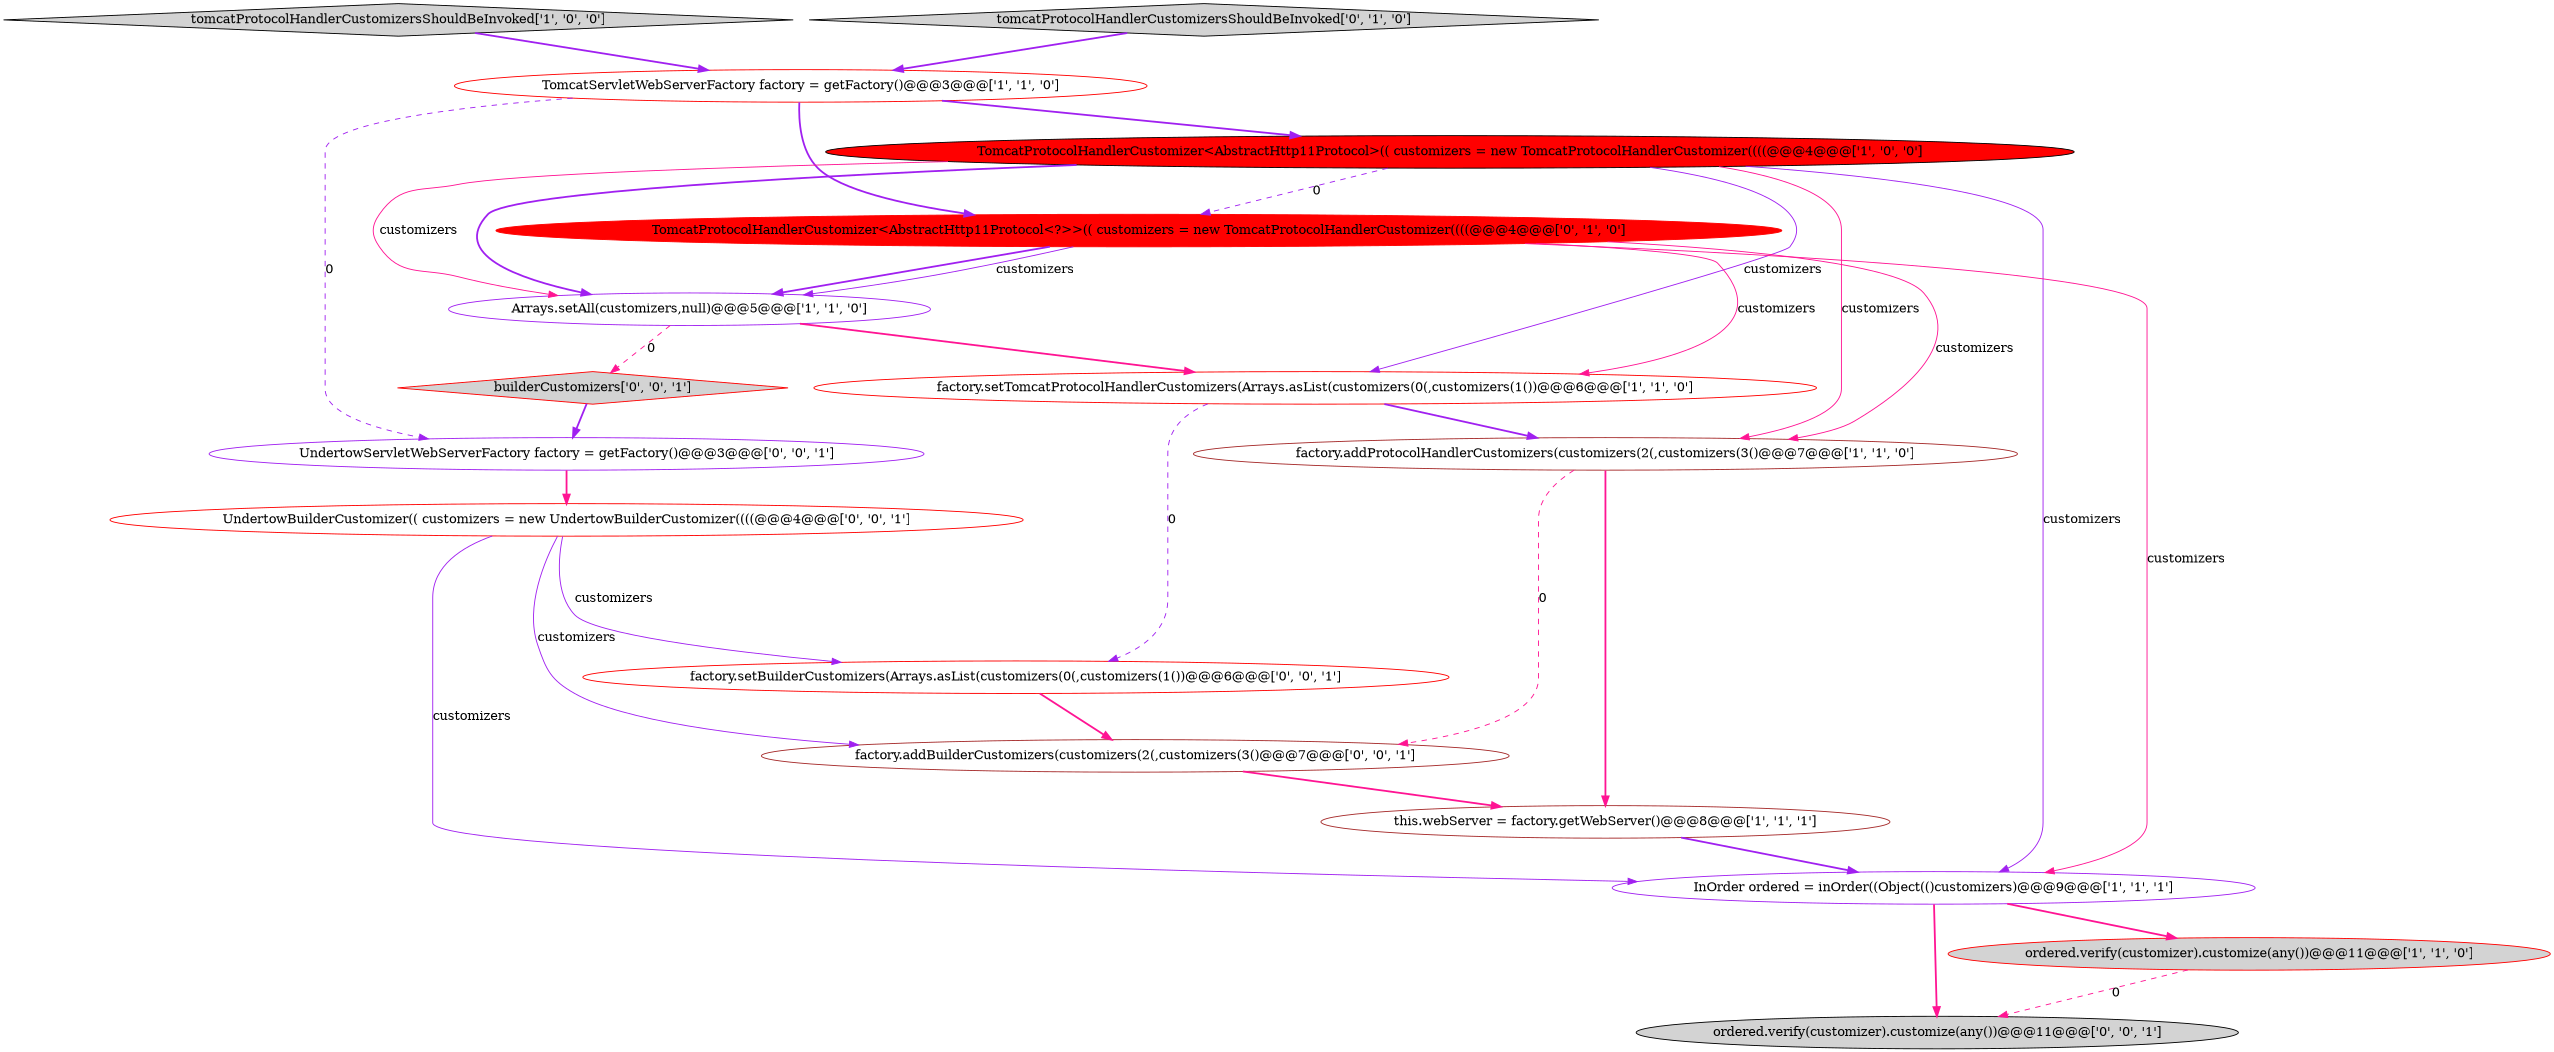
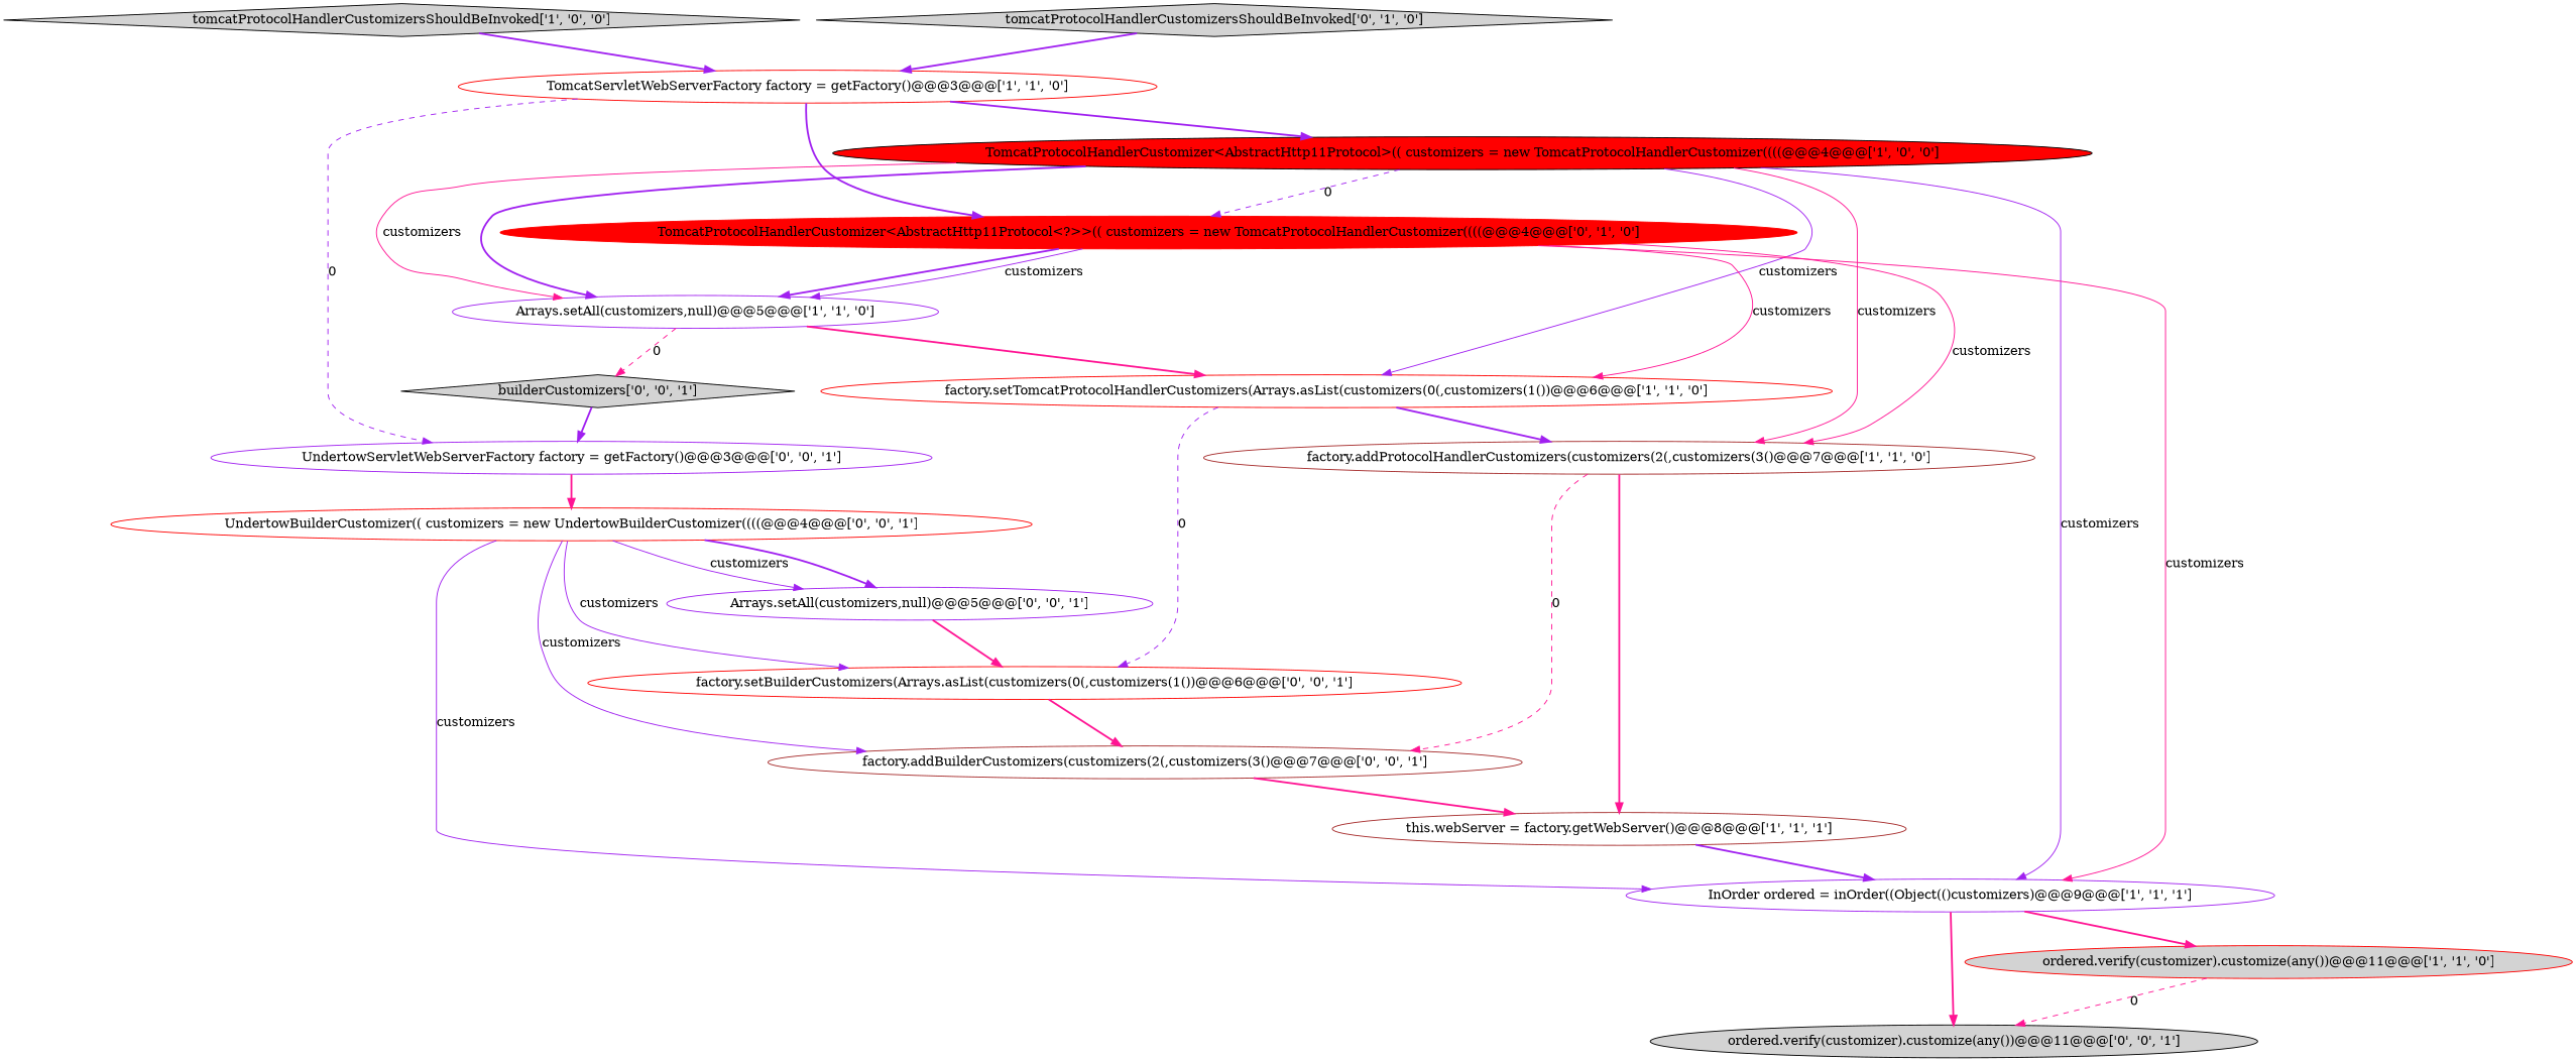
  digraph {
    node [color=red fillcolor=white shape=ellipse style=filled]
    edge [color=purple style=bold]
    n1 [label="UndertowBuilderCustomizer(( customizers = new UndertowBuilderCustomizer((((@@@4@@@['0', '0', '1']"]
    n2 [label="factory.setBuilderCustomizers(Arrays.asList(customizers(0(,customizers(1())@@@6@@@['0', '0', '1']"]
+   n3 [color=purple label="Arrays.setAll(customizers,null)@@@5@@@['0', '0', '1']"]
    n4 [color=purple label="InOrder ordered = inOrder((Object(()customizers)@@@9@@@['1', '1', '1']"]
    n5 [color=brown label="factory.addBuilderCustomizers(customizers(2(,customizers(3()@@@7@@@['0', '0', '1']"]
    n6 [color=black fillcolor=lightgray label="ordered.verify(customizer).customize(any())@@@11@@@['0', '0', '1']"]
    n7 [fillcolor=lightgray label="ordered.verify(customizer).customize(any())@@@11@@@['1', '1', '0']"]
    n8 [color=brown label="this.webServer = factory.getWebServer()@@@8@@@['1', '1', '1']"]
    n9 [color=black fillcolor=lightgray label="tomcatProtocolHandlerCustomizersShouldBeInvoked['1', '0', '0']" shape=diamond]
    n10 [label="TomcatServletWebServerFactory factory = getFactory()@@@3@@@['1', '1', '0']"]
    n11 [color=purple label="UndertowServletWebServerFactory factory = getFactory()@@@3@@@['0', '0', '1']"]
    n12 [color=black fillcolor=red label="TomcatProtocolHandlerCustomizer<AbstractHttp11Protocol>(( customizers = new TomcatProtocolHandlerCustomizer((((@@@4@@@['1', '0', '0']"]
    n13 [fillcolor=red label="TomcatProtocolHandlerCustomizer<AbstractHttp11Protocol<?>>(( customizers = new TomcatProtocolHandlerCustomizer((((@@@4@@@['0', '1', '0']"]
    n14 [color=purple label="Arrays.setAll(customizers,null)@@@5@@@['1', '1', '0']"]
    n15 [label="factory.setTomcatProtocolHandlerCustomizers(Arrays.asList(customizers(0(,customizers(1())@@@6@@@['1', '1', '0']"]
-   n16 [fillcolor=lightgray label="builderCustomizers['0', '0', '1']" shape=diamond]
+   n16 [color=black fillcolor=lightgray label="builderCustomizers['0', '0', '1']" shape=diamond]
    n17 [color=brown label="factory.addProtocolHandlerCustomizers(customizers(2(,customizers(3()@@@7@@@['1', '1', '0']"]
    n18 [color=black fillcolor=lightgray label="tomcatProtocolHandlerCustomizersShouldBeInvoked['0', '1', '0']" shape=diamond]
    n1 -> n2 [label=customizers style=solid]
+   n1 -> n3 [label=customizers style=solid]
+   n1 -> n3
    n1 -> n4 [label=customizers style=solid]
    n1 -> n5 [label=customizers style=solid]
    n2 -> n5 [color=deeppink]
+   n3 -> n2 [color=deeppink]
    n4 -> n6 [color=deeppink]
    n4 -> n7 [color=deeppink]
    n5 -> n8 [color=deeppink]
    n7 -> n6 [color=deeppink label=0 style=dashed]
    n8 -> n4
    n9 -> n10
    n10 -> n11 [label=0 style=dashed]
    n10 -> n12
    n10 -> n13
    n11 -> n1 [color=deeppink]
    n12 -> n4 [label=customizers style=solid]
    n12 -> n13 [label=0 style=dashed]
    n12 -> n14 [color=deeppink label=customizers style=solid]
    n12 -> n14
    n12 -> n15 [label=customizers style=solid]
    n12 -> n17 [color=deeppink label=customizers style=solid]
    n13 -> n4 [color=deeppink label=customizers style=solid]
    n13 -> n14
    n13 -> n14 [label=customizers style=solid]
    n13 -> n15 [color=deeppink label=customizers style=solid]
    n13 -> n17 [color=deeppink label=customizers style=solid]
    n14 -> n15 [color=deeppink]
    n14 -> n16 [color=deeppink label=0 style=dashed]
    n15 -> n2 [label=0 style=dashed]
    n15 -> n17
    n16 -> n11
    n17 -> n5 [color=deeppink label=0 style=dashed]
    n17 -> n8 [color=deeppink]
    n18 -> n10
  }
